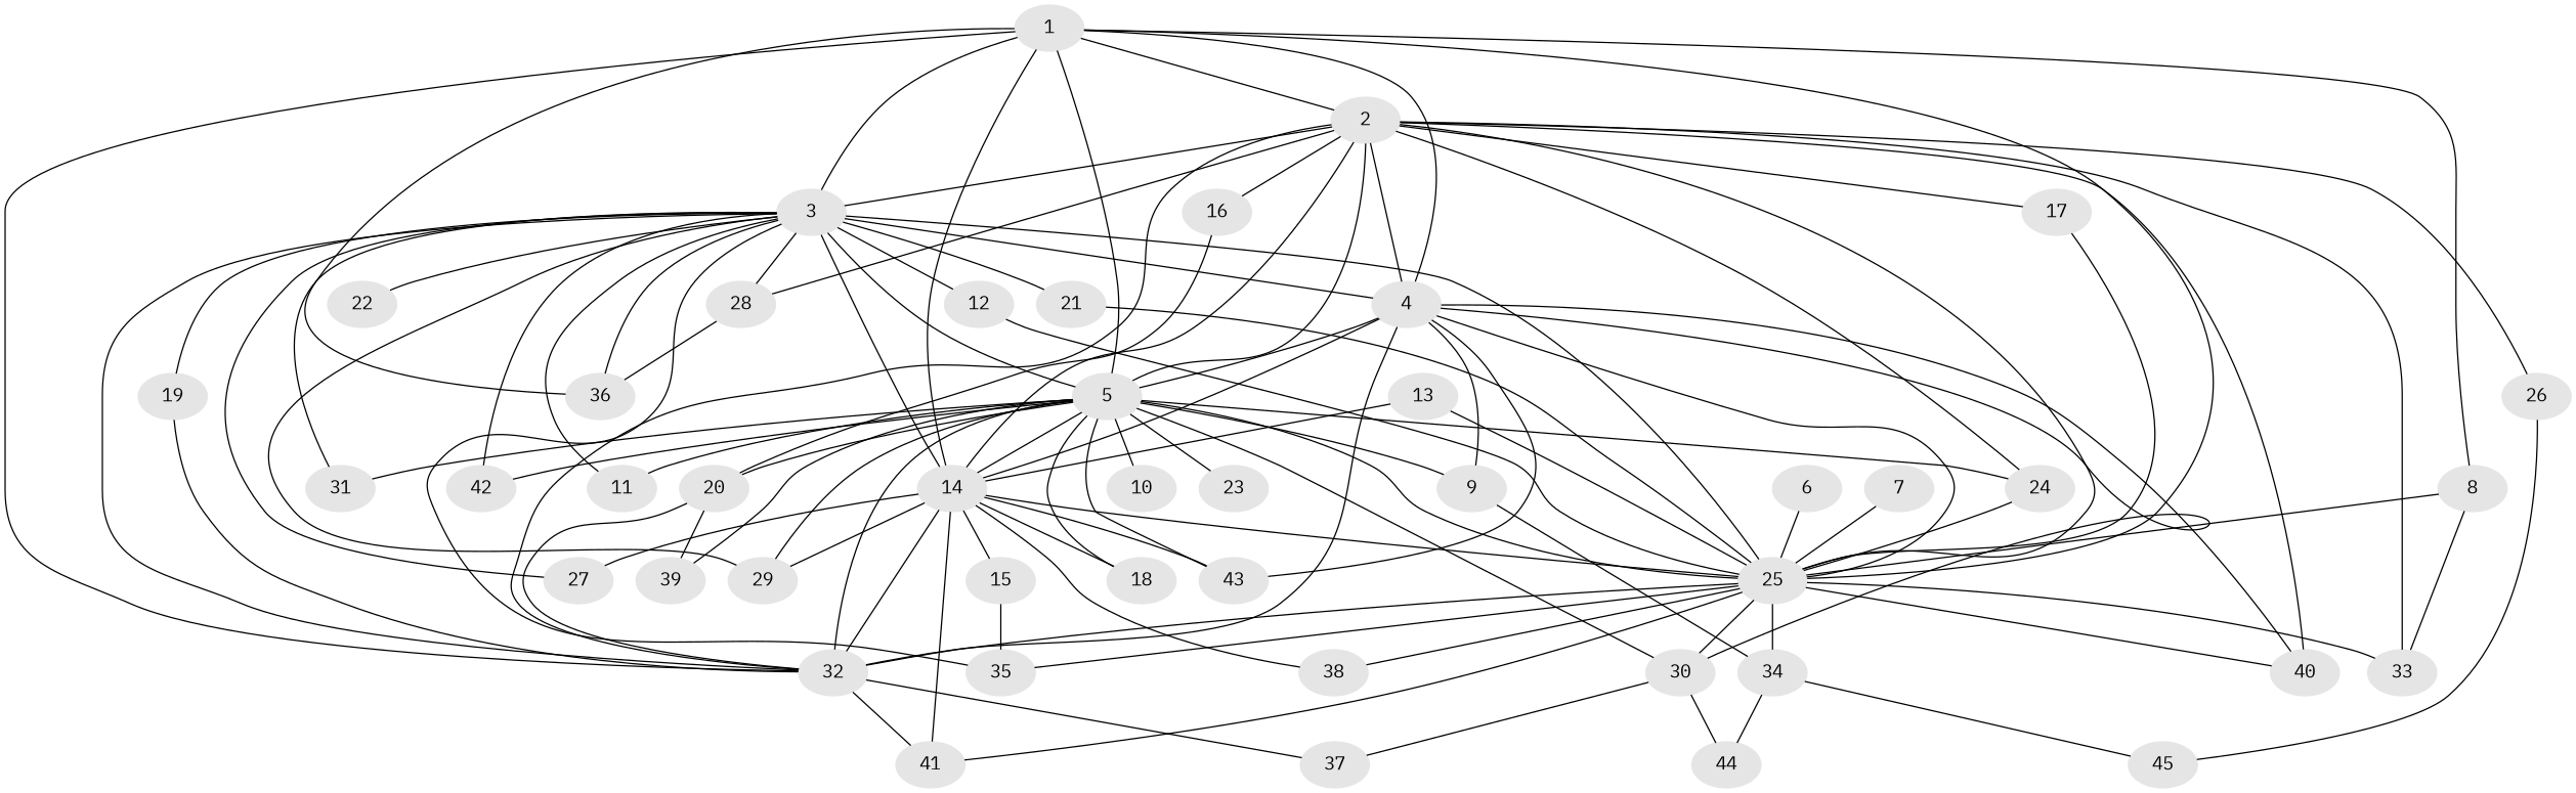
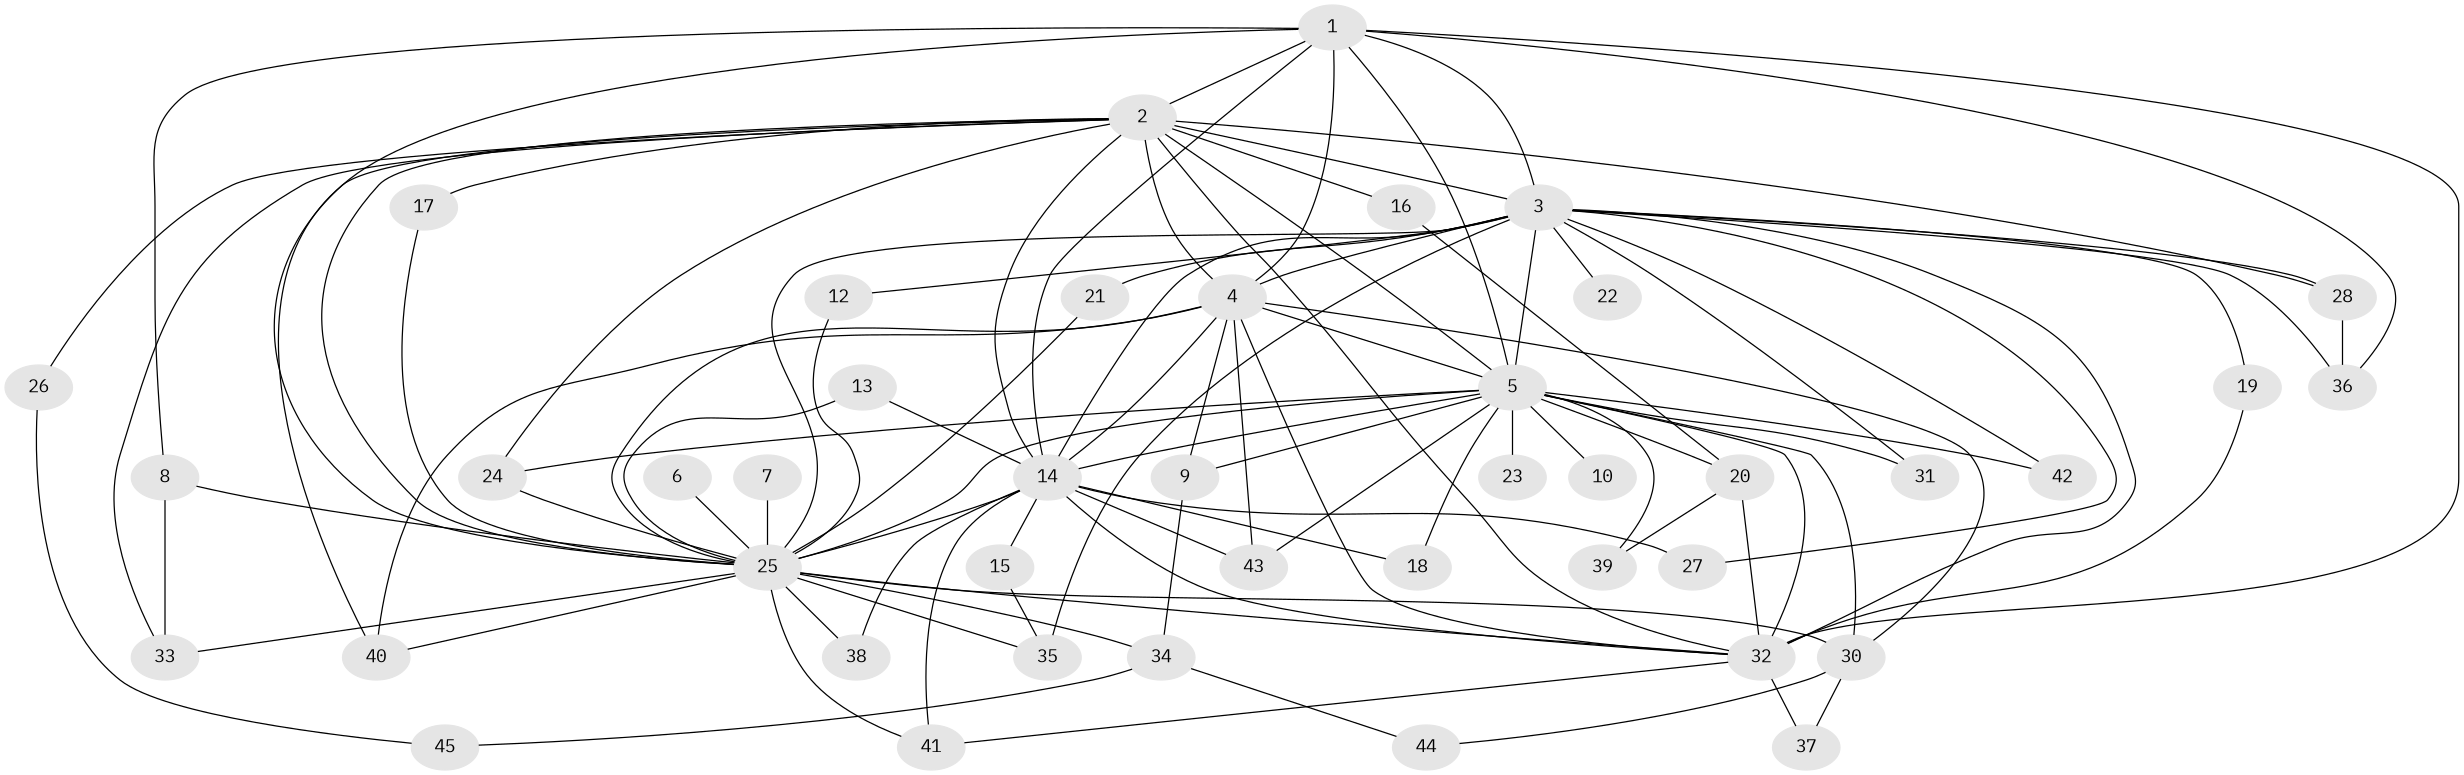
  graph {
    fontname="IBM Plex Mono"
    node [color=gray90 fontname="IBM Plex Mono" style=filled]
    edge [fontname="IBM Plex Mono" weight=1.0]
    1
    2
    3
    4
    5
    8
    14
    25
    32
    36
    16
    17
    24
    26
    28
    33
    40
-   11
    12
    19
    21
    22
    27
-   29
    31
    35
    42
    9
    30
    43
    10
    18
    20
    23
    39
    15
    38
    41
    34
    37
    45
    44
    6
    7
    13
    1 -- 2
    1 -- 3 [weight=2.0]
    1 -- 4 [weight=2.0]
    1 -- 5
    1 -- 8
    1 -- 14
    1 -- 25
    1 -- 32
    1 -- 36
    2 -- 3 [weight=2.0]
    2 -- 4 [weight=2.0]
    2 -- 5
    2 -- 14
    2 -- 25
    2 -- 32
    2 -- 16
    2 -- 17
    2 -- 24
    2 -- 26
    2 -- 28
    2 -- 33
    2 -- 40
    3 -- 4 [weight=4.0]
    3 -- 5 [weight=2.0]
    3 -- 14 [weight=3.0]
    3 -- 25 [weight=2.0]
    3 -- 32 [weight=2.0]
    3 -- 36
    3 -- 28
-   3 -- 11
    3 -- 12
    3 -- 19
    3 -- 21
    3 -- 22 [weight=2.0]
    3 -- 27
-   3 -- 29
    3 -- 31
    3 -- 35 [weight=2.0]
    3 -- 42 [weight=2.0]
    4 -- 5 [weight=2.0]
    4 -- 14 [weight=2.0]
    4 -- 25 [weight=3.0]
    4 -- 32 [weight=2.0]
    4 -- 40
    4 -- 9
    4 -- 30
    4 -- 43
    5 -- 14
    5 -- 25
    5 -- 32 [weight=2.0]
    5 -- 24
-   5 -- 11
-   5 -- 29
    5 -- 31
    5 -- 42
    5 -- 9
    5 -- 30
    5 -- 43
    5 -- 10
    5 -- 18
    5 -- 20
    5 -- 23
    5 -- 39
    8 -- 25
    8 -- 33
    14 -- 25
    14 -- 32
    14 -- 27
-   14 -- 29
    14 -- 43
    14 -- 18
    14 -- 15
    14 -- 38
    14 -- 41
    25 -- 32
    25 -- 33
    25 -- 40
    25 -- 35
    25 -- 30
    25 -- 38
    25 -- 41
    25 -- 34
    32 -- 41
    32 -- 37
    16 -- 20
    17 -- 25
    24 -- 25
    26 -- 45
    28 -- 36
    12 -- 25
    19 -- 32
    21 -- 25
    9 -- 34
    30 -- 37
    30 -- 44
    20 -- 32
    20 -- 39
    15 -- 35
    34 -- 45
    34 -- 44
    6 -- 25
    7 -- 25
    13 -- 14
    13 -- 25
  }
